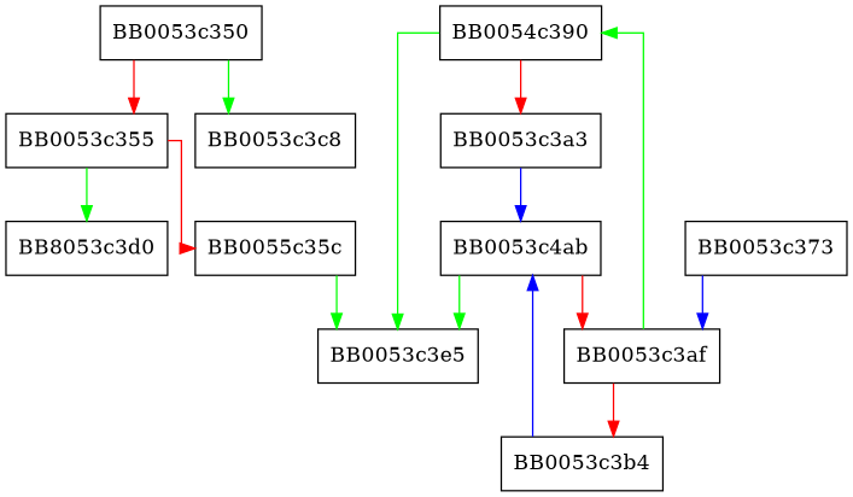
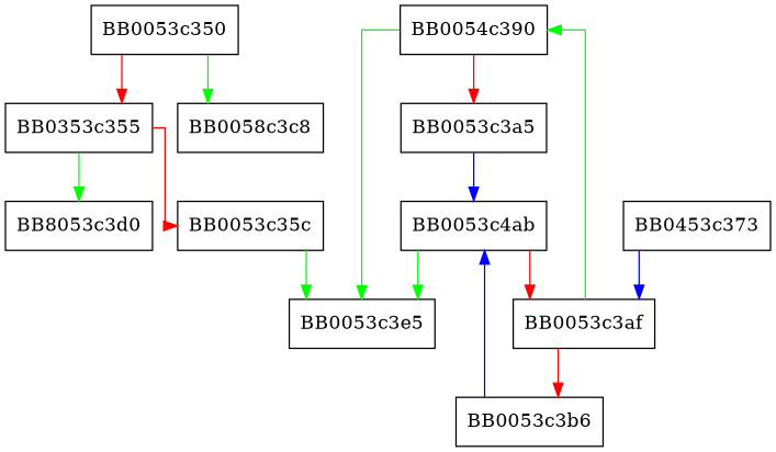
  digraph {
    splines=ortho
    node [shape=box]
    edge [color=green]
    BB0053c350
-   BB0053c3c8
-   BB0053c355
+   BB0053c3c8 [label=BB0058c3c8]
+   BB0053c355 [label=BB0353c355]
    n4 [label=BB8053c3d0]
-   BB0053c35c [label=BB0055c35c]
+   BB0053c35c
    n6 [label=BB0053c3e5]
-   BB0053c373
+   BB0053c373 [label=BB0453c373]
    BB0053c3af
    n9 [label=BB0054c390]
-   BB0053c3b6 [label=BB0053c3b4]
-   BB0053c3a3
+   BB0053c3b6
+   BB0053c3a3 [label=BB0053c3a5]
    n12 [label=BB0053c4ab]
    BB0053c350 -> BB0053c3c8
    BB0053c350 -> BB0053c355 [color=red]
    BB0053c355 -> n4
    BB0053c355 -> BB0053c35c [color=red]
    BB0053c35c -> n6
    BB0053c373 -> BB0053c3af [color=blue]
    BB0053c3af -> n9
    BB0053c3af -> BB0053c3b6 [color=red]
    n9 -> n6
    n9 -> BB0053c3a3 [color=red]
    BB0053c3b6 -> n12 [color=blue]
    BB0053c3a3 -> n12 [color=blue]
    n12 -> n6
    n12 -> BB0053c3af [color=red]
  }
